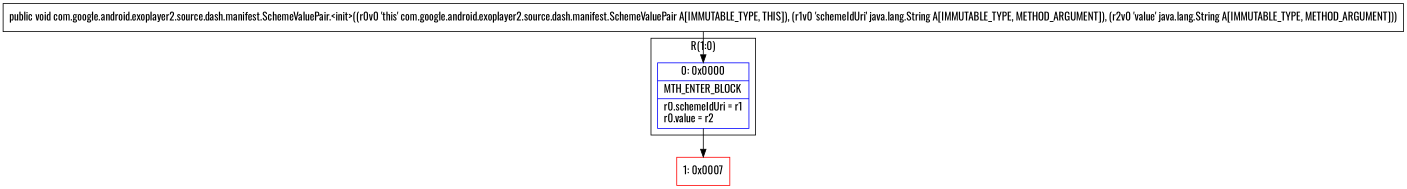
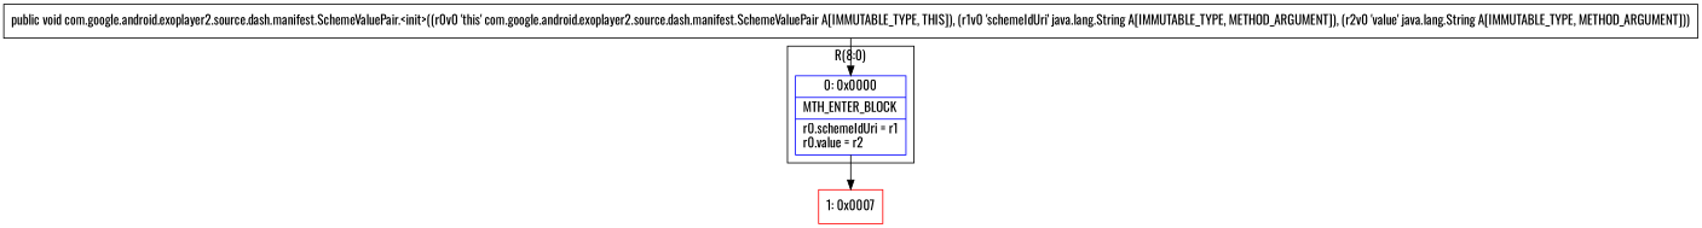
  digraph {
    fontname=Oswald
    node [shape=record fontname=Oswald]
    edge [fontname=Oswald]
    n1 [color=blue label="{0\:\ 0x0000|MTH_ENTER_BLOCK\l|r0.schemeIdUri = r1\lr0.value = r2\l}"]
    n2 [color=red label="{1\:\ 0x0007}"]
    n3 [label="{public void com.google.android.exoplayer2.source.dash.manifest.SchemeValuePair.\<init\>((r0v0 'this' com.google.android.exoplayer2.source.dash.manifest.SchemeValuePair A[IMMUTABLE_TYPE, THIS]), (r1v0 'schemeIdUri' java.lang.String A[IMMUTABLE_TYPE, METHOD_ARGUMENT]), (r2v0 'value' java.lang.String A[IMMUTABLE_TYPE, METHOD_ARGUMENT])) }"]
    subgraph cluster_1 {
-     label="R(1:0)"
+     label="R(8:0)"
      n1
    }
    n1 -> n2
    n3 -> n1
  }
